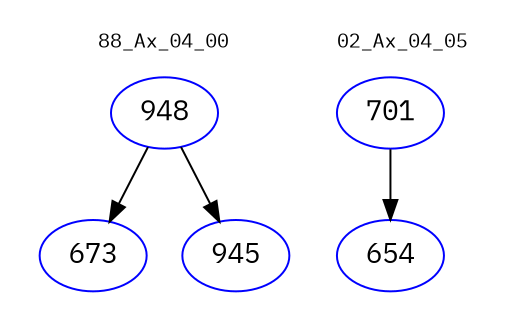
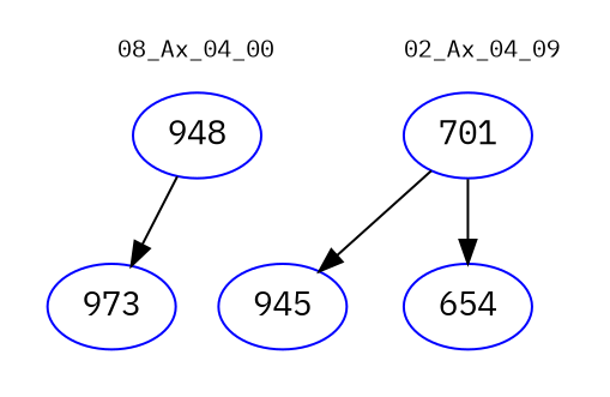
  digraph {
    fontname="IBM Plex Mono"
    node [color=blue fontname="IBM Plex Mono"]
    edge [color=black fontname="IBM Plex Mono"]
    n1 [label=948]
    n2 [label=945]
-   n3 [label=673]
+   n3 [label=973]
    n4 [label=701]
    n5 [label=654]
    subgraph cluster_1 {
      color=white
      fontsize=10
-     label="88_Ax_04_00"
+     label="08_Ax_04_00"
      n1
      n2
      n3
    }
    subgraph cluster_2 {
      color=white
      fontsize=10
-     label="02_Ax_04_05"
+     label="02_Ax_04_09"
      n4
      n5
    }
-   n1 -> n2
+   n4 -> n2
    n1 -> n3
    n4 -> n5
  }
